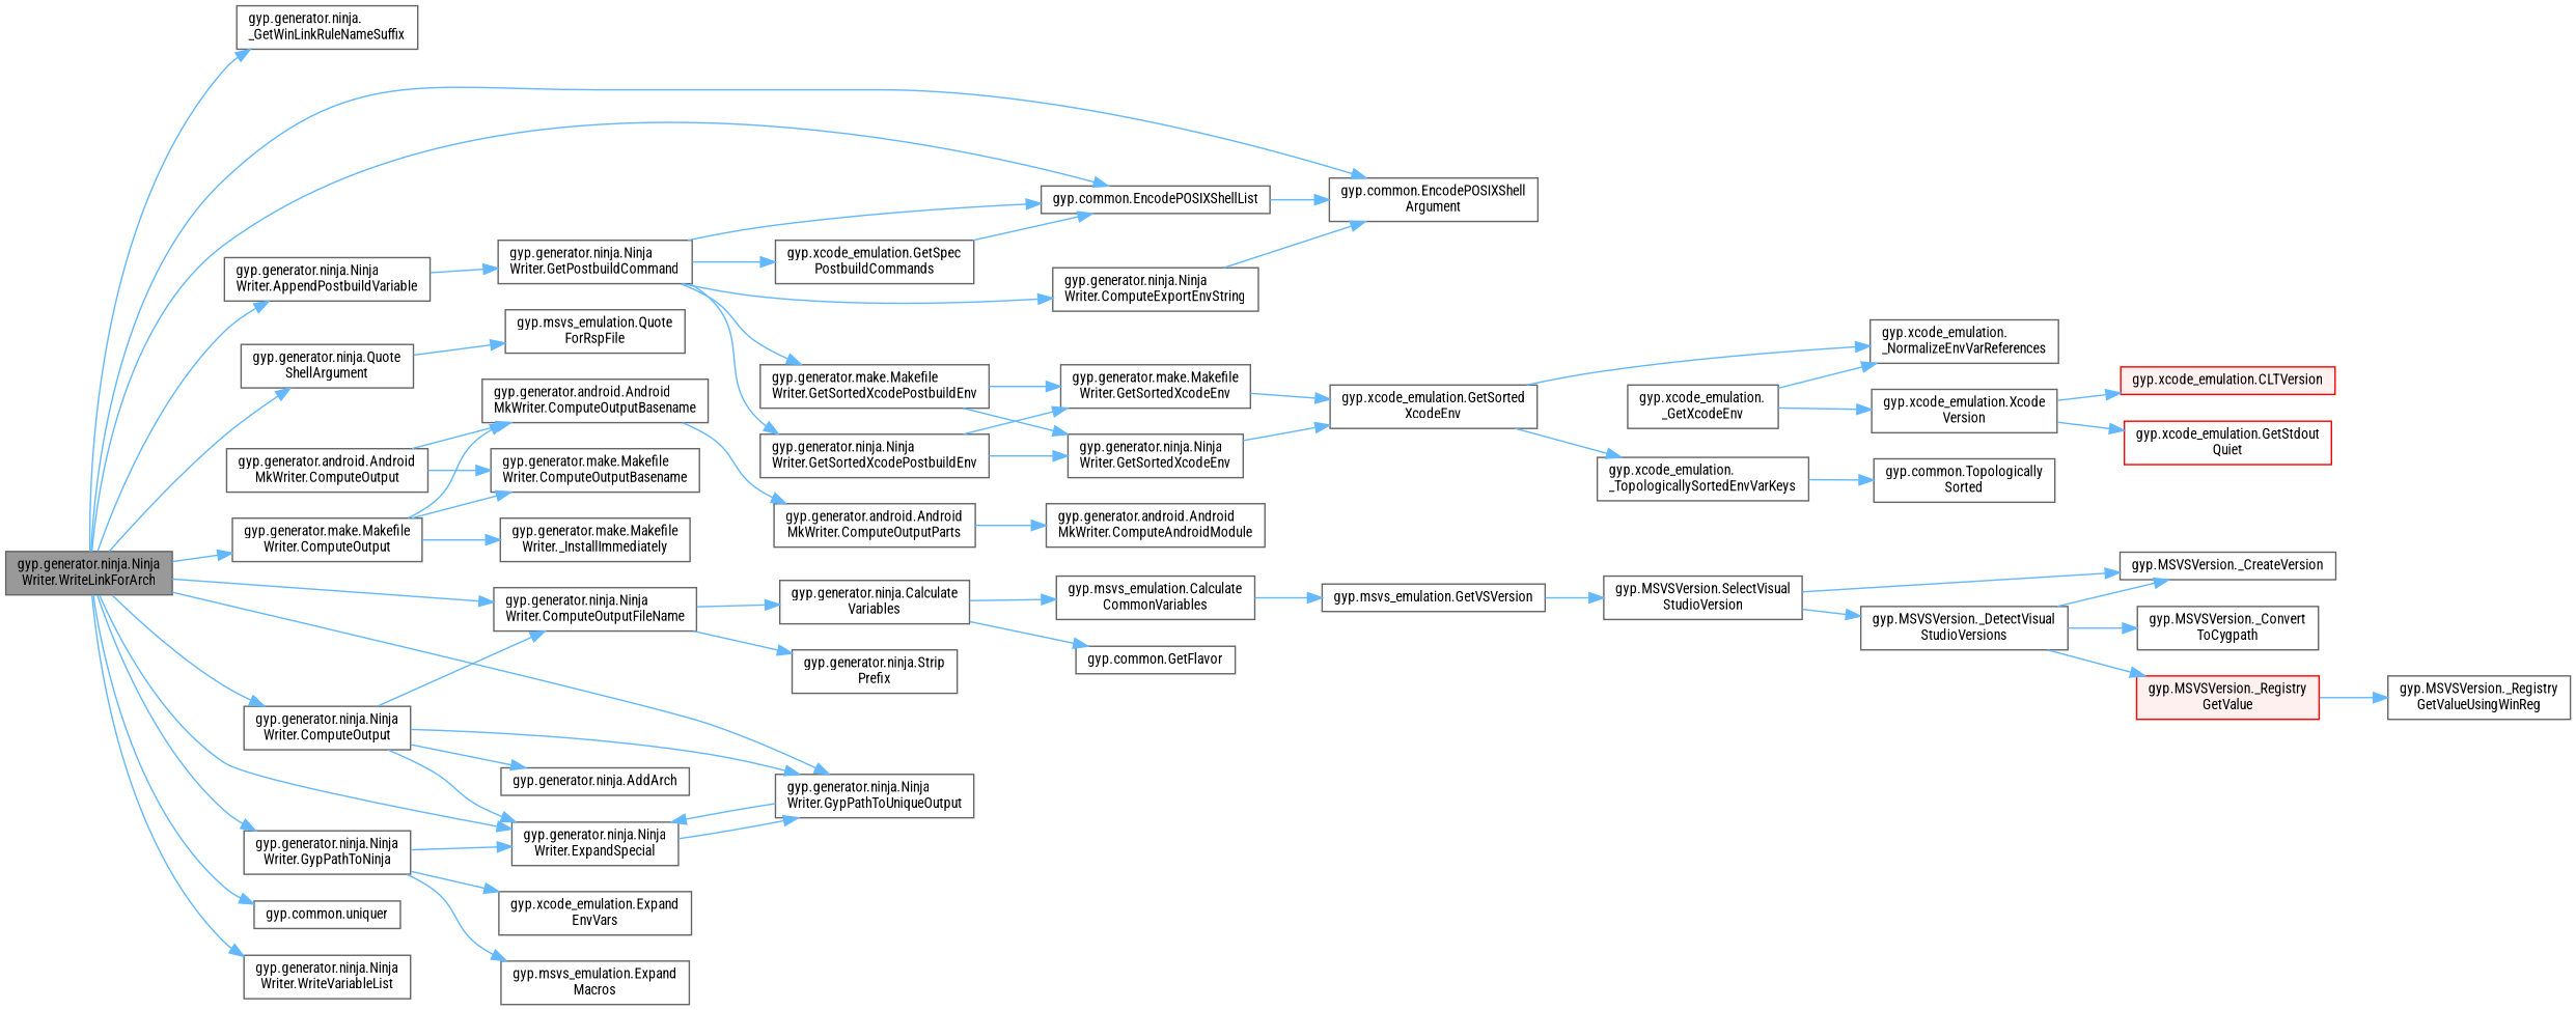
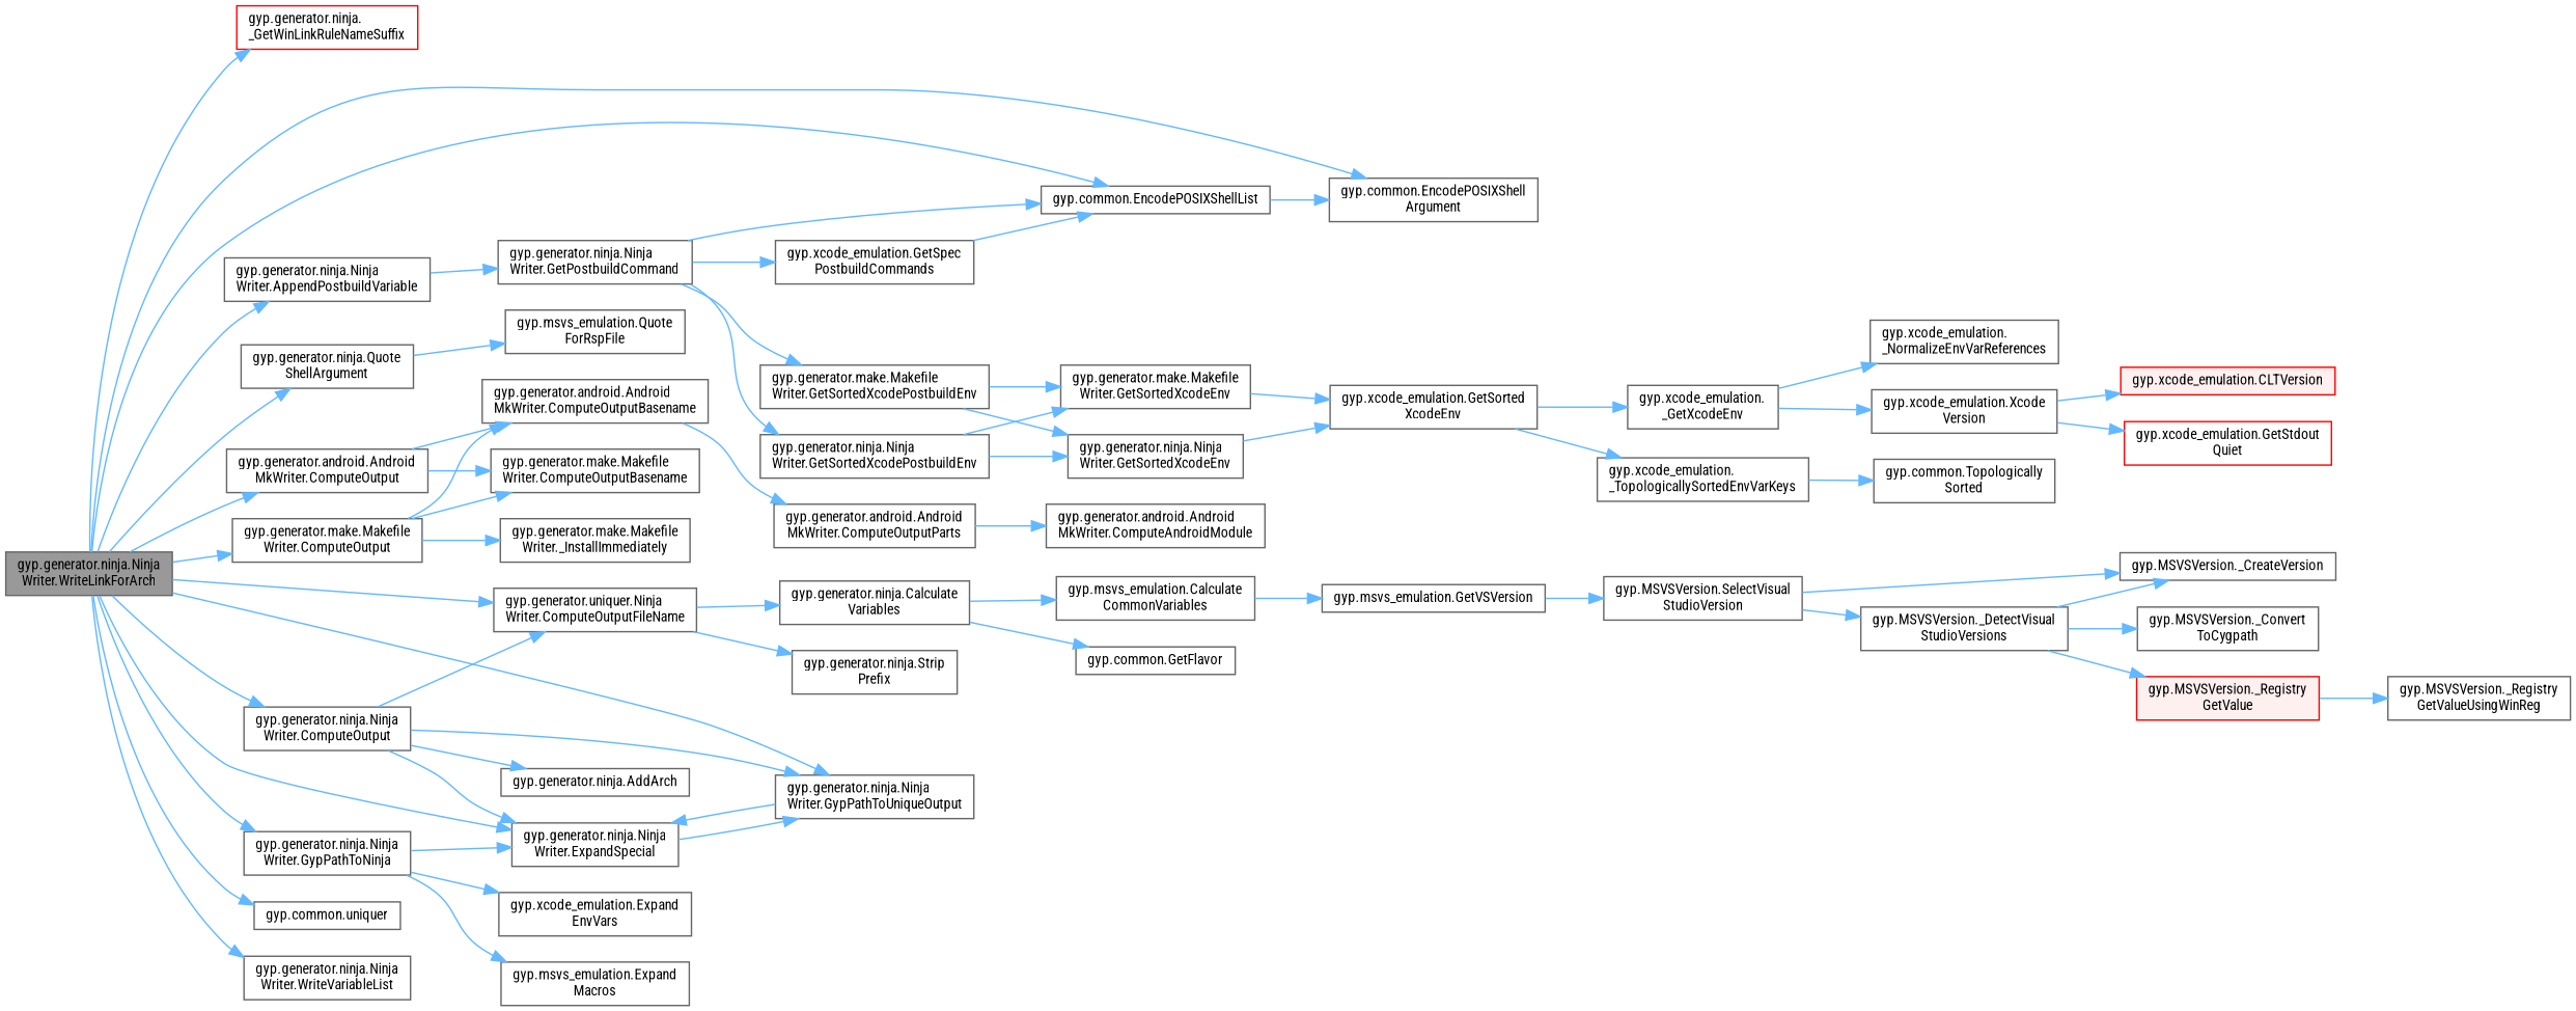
  digraph {
    fontname="Roboto Condensed"
    rankdir=LR
    node [color=grey40 fillcolor=white fontname="Roboto Condensed" fontsize=10 shape=box style=filled]
    edge [color=steelblue1 fontname="Roboto Condensed" fontsize=10 labelfontname=Helvetica labelfontsize=10 style=solid]
    n1 [color=gray40 fillcolor=grey60 fontcolor=black height=0.2 label="gyp.generator.ninja.Ninja\lWriter.WriteLinkForArch" width=0.4]
-   n2 [height=0.2 label="gyp.generator.ninja.\l_GetWinLinkRuleNameSuffix" width=0.4]
+   n2 [color=red height=0.2 label="gyp.generator.ninja.\l_GetWinLinkRuleNameSuffix" width=0.4]
    n3 [height=0.2 label="gyp.generator.ninja.Ninja\lWriter.AppendPostbuildVariable" width=0.4]
    n4 [height=0.2 label="gyp.common.EncodePOSIXShell\lArgument" width=0.4]
    n5 [height=0.2 label="gyp.common.EncodePOSIXShellList" width=0.4]
    n6 [height=0.2 label="gyp.generator.ninja.Quote\lShellArgument" width=0.4]
    n7 [height=0.2 label="gyp.generator.android.Android\lMkWriter.ComputeOutput" width=0.4]
    n8 [height=0.2 label="gyp.generator.make.Makefile\lWriter.ComputeOutput" width=0.4]
    n9 [height=0.2 label="gyp.generator.ninja.Ninja\lWriter.ComputeOutput" width=0.4]
-   n10 [height=0.2 label="gyp.generator.ninja.Ninja\lWriter.ComputeOutputFileName" width=0.4]
+   n10 [height=0.2 label="gyp.generator.uniquer.Ninja\lWriter.ComputeOutputFileName" width=0.4]
    n11 [height=0.2 label="gyp.generator.ninja.Ninja\lWriter.ExpandSpecial" width=0.4]
    n12 [height=0.2 label="gyp.generator.ninja.Ninja\lWriter.GypPathToUniqueOutput" width=0.4]
    n13 [height=0.2 label="gyp.generator.ninja.Ninja\lWriter.GypPathToNinja" width=0.4]
    n14 [height=0.2 label="gyp.common.uniquer" width=0.4]
    n15 [height=0.2 label="gyp.generator.ninja.Ninja\lWriter.WriteVariableList" width=0.4]
    n16 [height=0.2 label="gyp.generator.ninja.Ninja\lWriter.GetPostbuildCommand" width=0.4]
    n17 [height=0.2 label="gyp.msvs_emulation.Quote\lForRspFile" width=0.4]
    n18 [height=0.2 label="gyp.generator.android.Android\lMkWriter.ComputeOutputBasename" width=0.4]
    n19 [height=0.2 label="gyp.generator.make.Makefile\lWriter.ComputeOutputBasename" width=0.4]
    n20 [height=0.2 label="gyp.generator.make.Makefile\lWriter._InstallImmediately" width=0.4]
    n21 [height=0.2 label="gyp.generator.ninja.AddArch" width=0.4]
    n22 [height=0.2 label="gyp.generator.ninja.Calculate\lVariables" width=0.4]
    n23 [height=0.2 label="gyp.generator.ninja.Strip\lPrefix" width=0.4]
    n24 [height=0.2 label="gyp.xcode_emulation.Expand\lEnvVars" width=0.4]
    n25 [height=0.2 label="gyp.msvs_emulation.Expand\lMacros" width=0.4]
-   n26 [height=0.2 label="gyp.generator.ninja.Ninja\lWriter.ComputeExportEnvString" width=0.4]
    n27 [height=0.2 label="gyp.generator.make.Makefile\lWriter.GetSortedXcodePostbuildEnv" width=0.4]
    n28 [height=0.2 label="gyp.generator.ninja.Ninja\lWriter.GetSortedXcodePostbuildEnv" width=0.4]
    n29 [height=0.2 label="gyp.xcode_emulation.GetSpec\lPostbuildCommands" width=0.4]
    n30 [height=0.2 label="gyp.generator.make.Makefile\lWriter.GetSortedXcodeEnv" width=0.4]
    n31 [height=0.2 label="gyp.generator.ninja.Ninja\lWriter.GetSortedXcodeEnv" width=0.4]
    n32 [height=0.2 label="gyp.xcode_emulation.GetSorted\lXcodeEnv" width=0.4]
    n33 [height=0.2 label="gyp.xcode_emulation.\l_GetXcodeEnv" width=0.4]
    n34 [height=0.2 label="gyp.xcode_emulation.\l_TopologicallySortedEnvVarKeys" width=0.4]
    n35 [height=0.2 label="gyp.xcode_emulation.\l_NormalizeEnvVarReferences" width=0.4]
    n36 [height=0.2 label="gyp.xcode_emulation.Xcode\lVersion" width=0.4]
    n37 [height=0.2 label="gyp.common.Topologically\lSorted" width=0.4]
    n38 [color=red fillcolor="#FFF0F0" height=0.2 label="gyp.xcode_emulation.CLTVersion" width=0.4]
    n39 [color=red height=0.2 label="gyp.xcode_emulation.GetStdout\lQuiet" width=0.4]
    n40 [height=0.2 label="gyp.generator.android.Android\lMkWriter.ComputeOutputParts" width=0.4]
    n41 [height=0.2 label="gyp.generator.android.Android\lMkWriter.ComputeAndroidModule" width=0.4]
    n42 [height=0.2 label="gyp.msvs_emulation.Calculate\lCommonVariables" width=0.4]
    n43 [height=0.2 label="gyp.common.GetFlavor" width=0.4]
    n44 [height=0.2 label="gyp.msvs_emulation.GetVSVersion" width=0.4]
    n45 [height=0.2 label="gyp.MSVSVersion.SelectVisual\lStudioVersion" width=0.4]
    n46 [height=0.2 label="gyp.MSVSVersion._CreateVersion" width=0.4]
    n47 [height=0.2 label="gyp.MSVSVersion._DetectVisual\lStudioVersions" width=0.4]
    n48 [height=0.2 label="gyp.MSVSVersion._Convert\lToCygpath" width=0.4]
    n49 [color=red fillcolor="#FFF0F0" height=0.2 label="gyp.MSVSVersion._Registry\lGetValue" width=0.4]
    n50 [height=0.2 label="gyp.MSVSVersion._Registry\lGetValueUsingWinReg" width=0.4]
    n1 -> n2
    n1 -> n3
    n1 -> n4
    n1 -> n5
    n1 -> n6
+   n1 -> n7
    n1 -> n8
    n1 -> n9
    n1 -> n10
    n1 -> n11
    n1 -> n12
    n1 -> n13
    n1 -> n14
    n1 -> n15
    n3 -> n16
    n5 -> n4
    n6 -> n17
    n7 -> n18
    n7 -> n19
    n8 -> n18
    n8 -> n19
    n8 -> n20
    n9 -> n10
    n9 -> n11
    n9 -> n12
    n9 -> n21
    n10 -> n22
    n10 -> n23
    n11 -> n12
    n12 -> n11
    n13 -> n11
    n13 -> n24
    n13 -> n25
    n16 -> n5
-   n16 -> n26
    n16 -> n27
    n16 -> n28
    n16 -> n29
    n18 -> n40
    n22 -> n42
    n22 -> n43
-   n26 -> n4
    n27 -> n30
    n27 -> n31
    n28 -> n30
    n28 -> n31
    n29 -> n5
    n30 -> n32
    n31 -> n32
-   n32 -> n35
+   n32 -> n33
    n32 -> n34
    n33 -> n35
    n33 -> n36
    n34 -> n37
    n36 -> n38
    n36 -> n39
    n40 -> n41
    n42 -> n44
    n44 -> n45
    n45 -> n46
    n45 -> n47
    n47 -> n46
    n47 -> n48
    n47 -> n49
    n49 -> n50
  }
